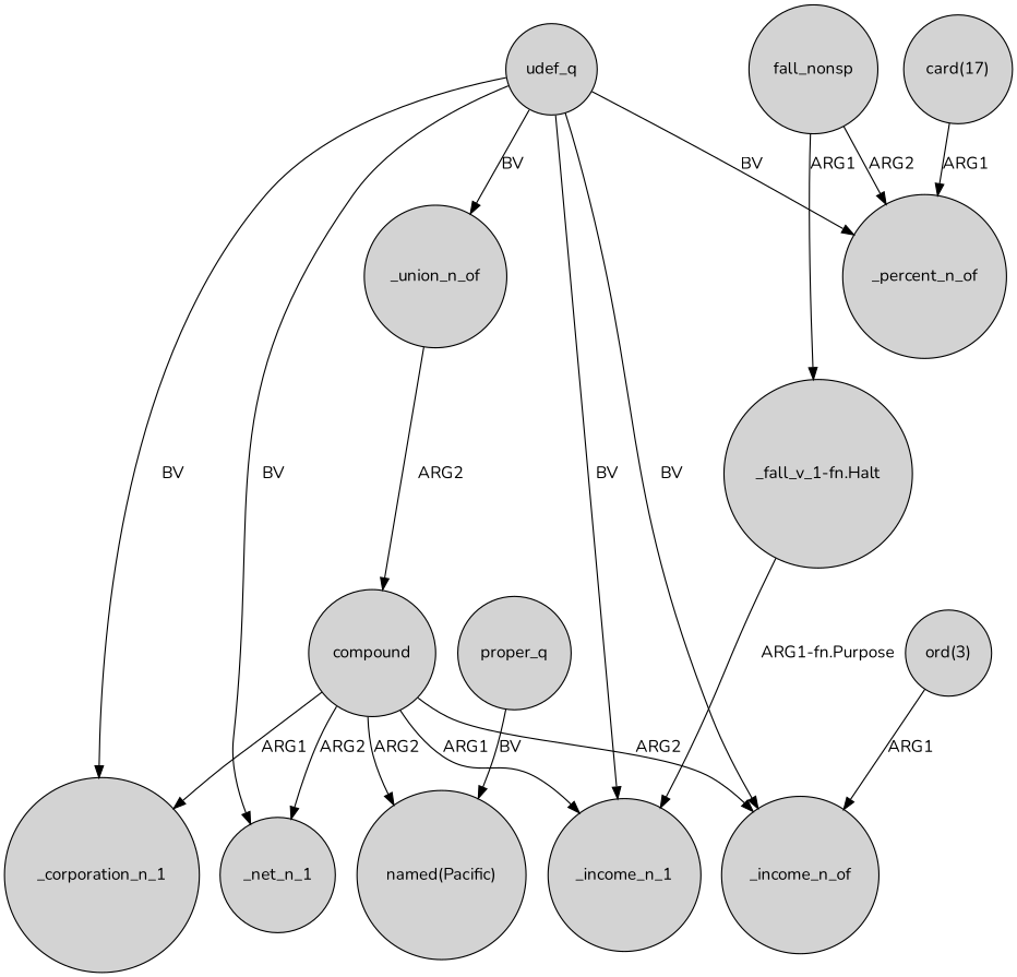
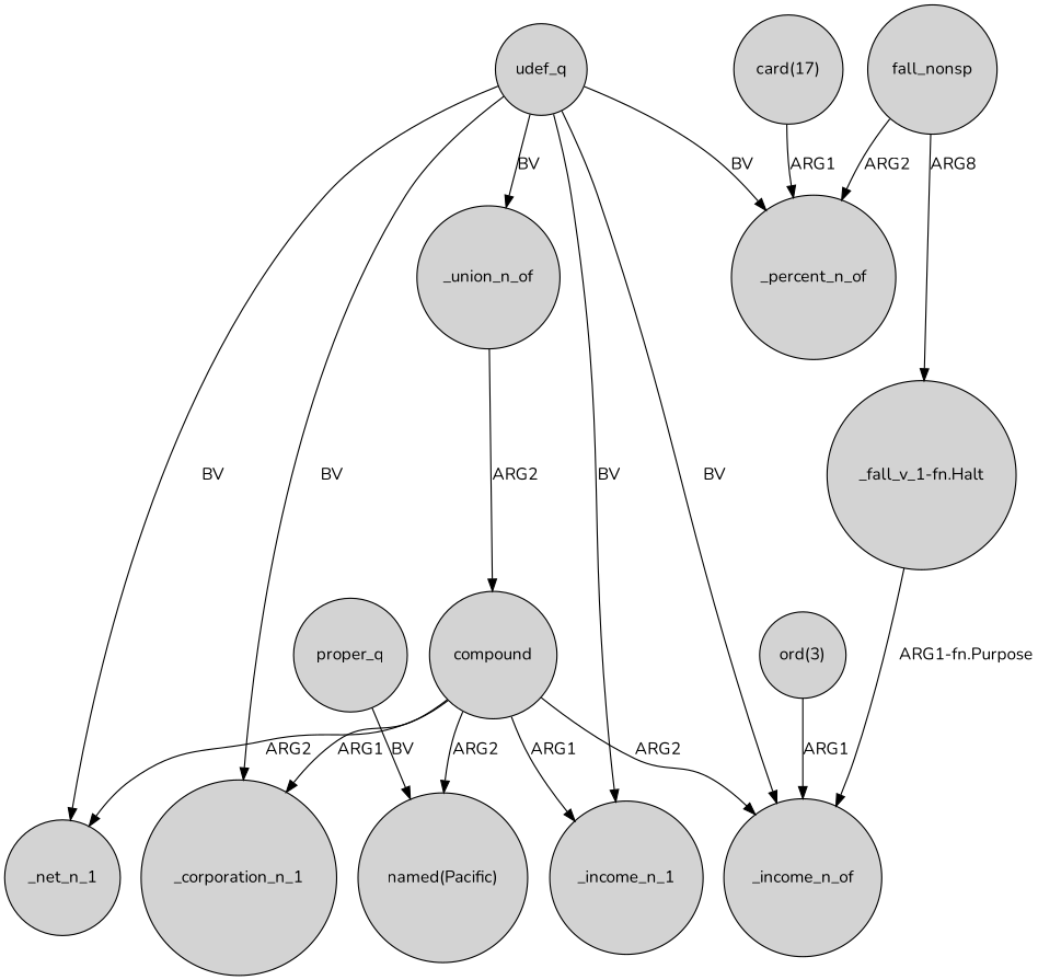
  digraph {
    fontname=Nunito
    node [fontname=Nunito shape=circle style=filled]
    edge [fontname=Nunito]
    compound
    _income_n_1
    _corporation_n_1
    n4 [label=_income_n_of]
    _net_n_1
    "named(Pacific)"
    _union_n_of
    udef_q
    _percent_n_of
    "ord(3)"
    "card(17)"
    proper_q
    n13 [label=fall_nonsp]
    "_fall_v_1-fn.Halt"
    compound -> _income_n_1 [label=ARG1]
    compound -> _corporation_n_1 [label=ARG1]
    compound -> n4 [label=ARG2]
    compound -> _net_n_1 [label=ARG2]
    compound -> "named(Pacific)" [label=ARG2]
    _union_n_of -> compound [label=ARG2]
    udef_q -> _income_n_1 [label=BV]
    udef_q -> _corporation_n_1 [label=BV]
    udef_q -> n4 [label=BV]
    udef_q -> _net_n_1 [label=BV]
    udef_q -> _union_n_of [label=BV]
    udef_q -> _percent_n_of [label=BV]
    "ord(3)" -> n4 [label=ARG1]
    "card(17)" -> _percent_n_of [label=ARG1]
    proper_q -> "named(Pacific)" [label=BV]
    n13 -> _percent_n_of [label=ARG2]
-   n13 -> "_fall_v_1-fn.Halt" [label=ARG1]
-   "_fall_v_1-fn.Halt" -> _income_n_1 [label="ARG1-fn.Purpose"]
+   n13 -> "_fall_v_1-fn.Halt" [label=ARG8]
+   "_fall_v_1-fn.Halt" -> n4 [label="ARG1-fn.Purpose"]
  }
